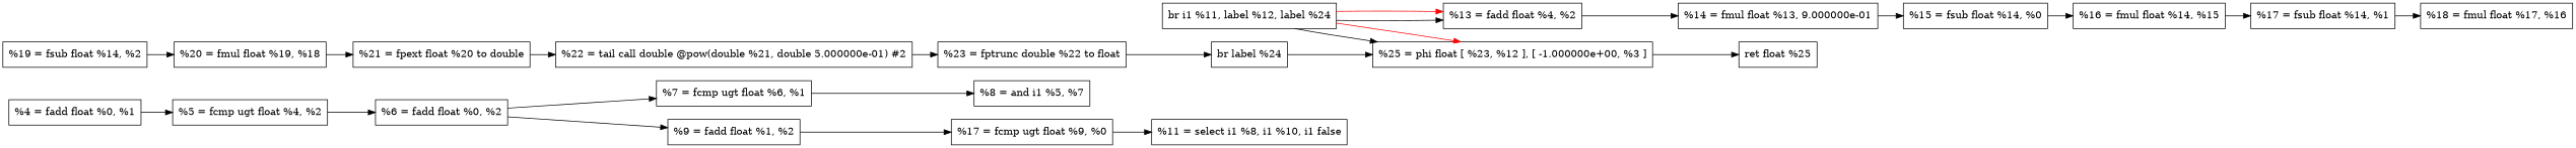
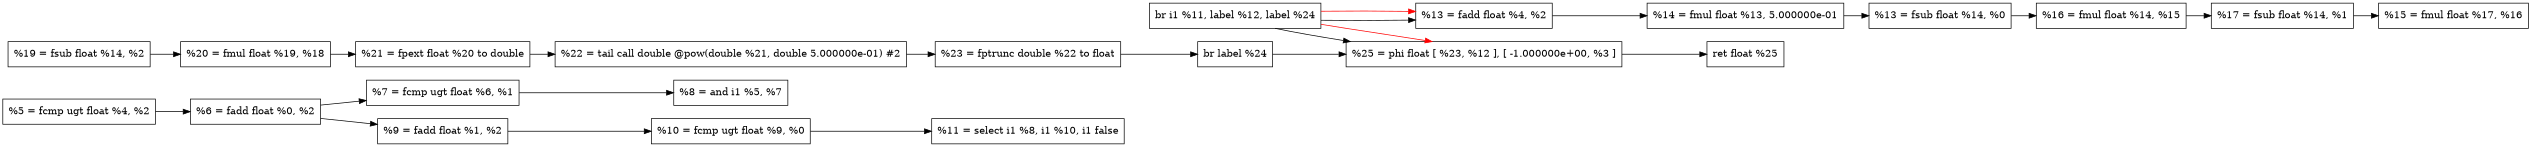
  digraph {
    rankdir=LR
    node [shape=record]
-   n1 [label="  %4 = fadd float %0, %1"]
    n2 [label="  %5 = fcmp ugt float %4, %2"]
    n3 [label="  %6 = fadd float %0, %2"]
    n4 [label="  %7 = fcmp ugt float %6, %1"]
    n5 [label="  %9 = fadd float %1, %2"]
    n6 [label="  %8 = and i1 %5, %7"]
-   n7 [label="%17 = fcmp ugt float %9, %0"]
+   n7 [label="  %10 = fcmp ugt float %9, %0"]
    n8 [label="  %11 = select i1 %8, i1 %10, i1 false"]
    n9 [label="  br i1 %11, label %12, label %24"]
    n10 [label="  %13 = fadd float %4, %2"]
    n11 [label="  %25 = phi float [ %23, %12 ], [ -1.000000e+00, %3 ]"]
-   n12 [label="%14 = fmul float %13, 9.000000e-01"]
+   n12 [label="  %14 = fmul float %13, 5.000000e-01"]
    n13 [label="  ret float %25"]
-   n14 [label="  %15 = fsub float %14, %0"]
+   n14 [label="%13 = fsub float %14, %0"]
    n15 [label="  %16 = fmul float %14, %15"]
    n16 [label="  %17 = fsub float %14, %1"]
-   n17 [label="  %18 = fmul float %17, %16"]
+   n17 [label="%15 = fmul float %17, %16"]
    n18 [label="  %19 = fsub float %14, %2"]
    n19 [label="  %20 = fmul float %19, %18"]
    n20 [label="  %21 = fpext float %20 to double"]
    n21 [label="  %22 = tail call double @pow(double %21, double 5.000000e-01) #2"]
    n22 [label="  %23 = fptrunc double %22 to float"]
    n23 [label="  br label %24"]
-   n1 -> n2
    n2 -> n3
    n3 -> n4
    n3 -> n5
    n4 -> n6
    n5 -> n7
    n7 -> n8
    n9 -> n10
    n9 -> n10 [color=red]
    n9 -> n11
    n9 -> n11 [color=red]
    n10 -> n12
    n11 -> n13
    n12 -> n14
    n14 -> n15
    n15 -> n16
    n16 -> n17
    n18 -> n19
    n19 -> n20
    n20 -> n21
    n21 -> n22
    n22 -> n23
    n23 -> n11
  }
